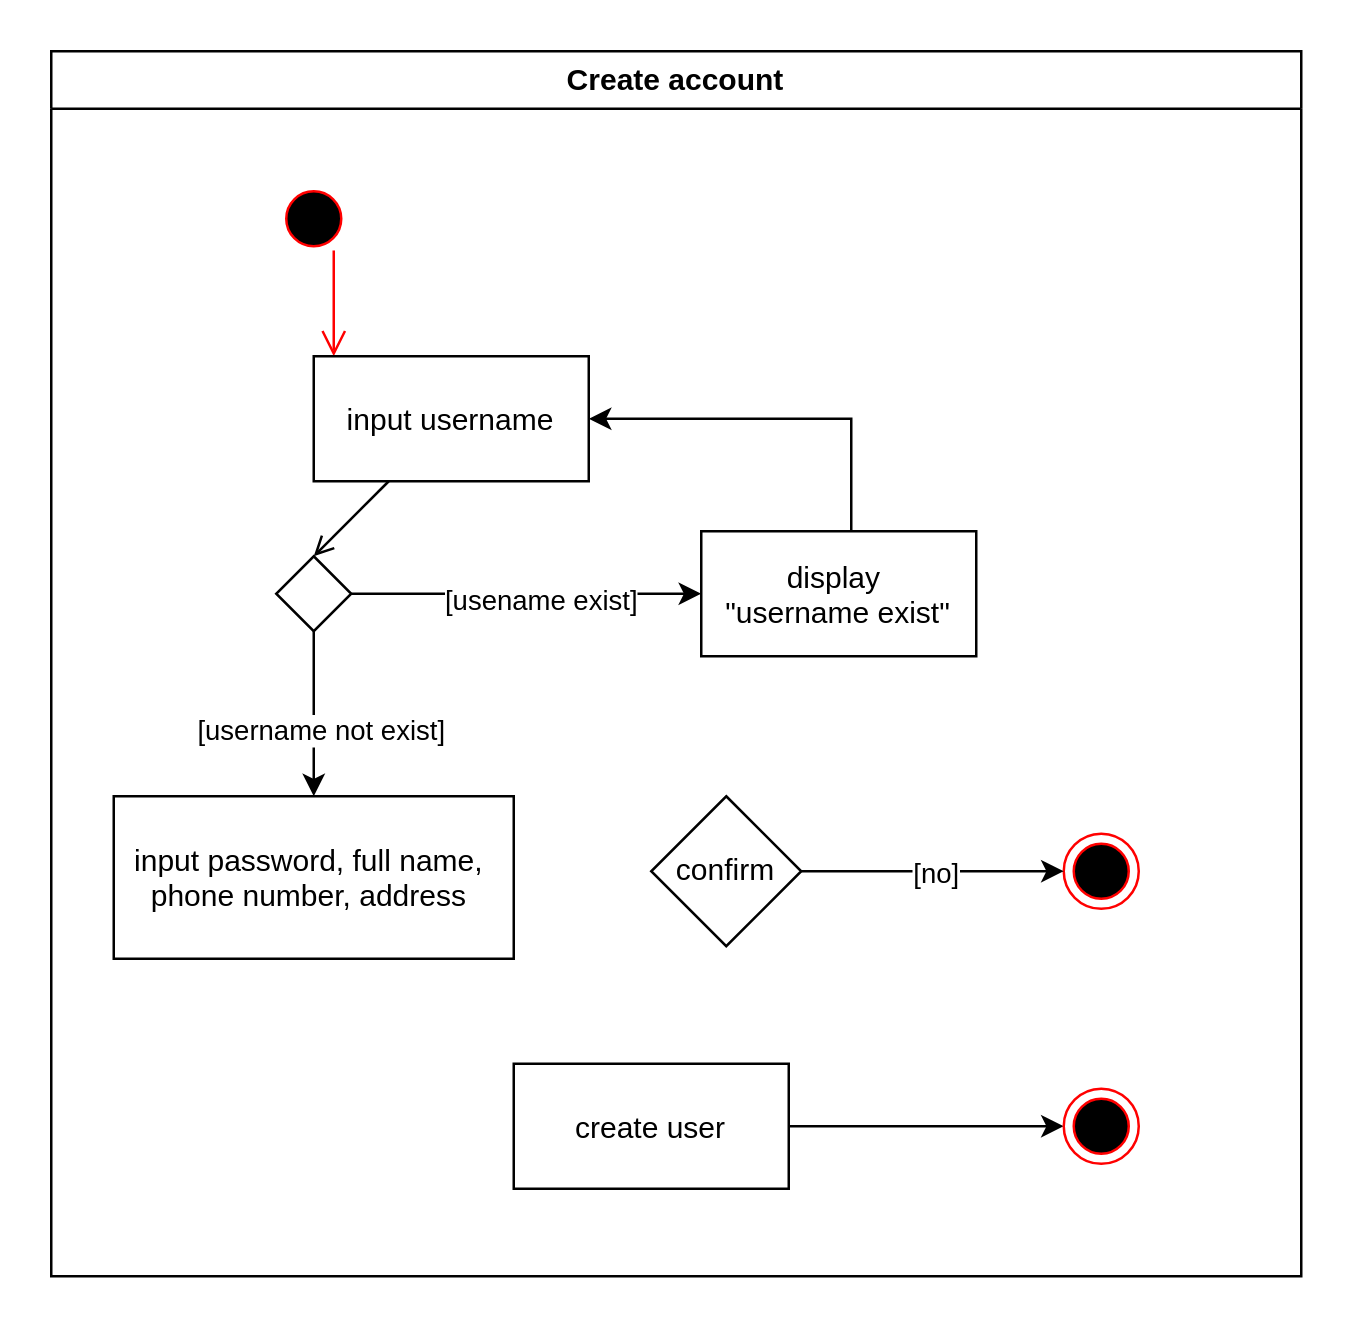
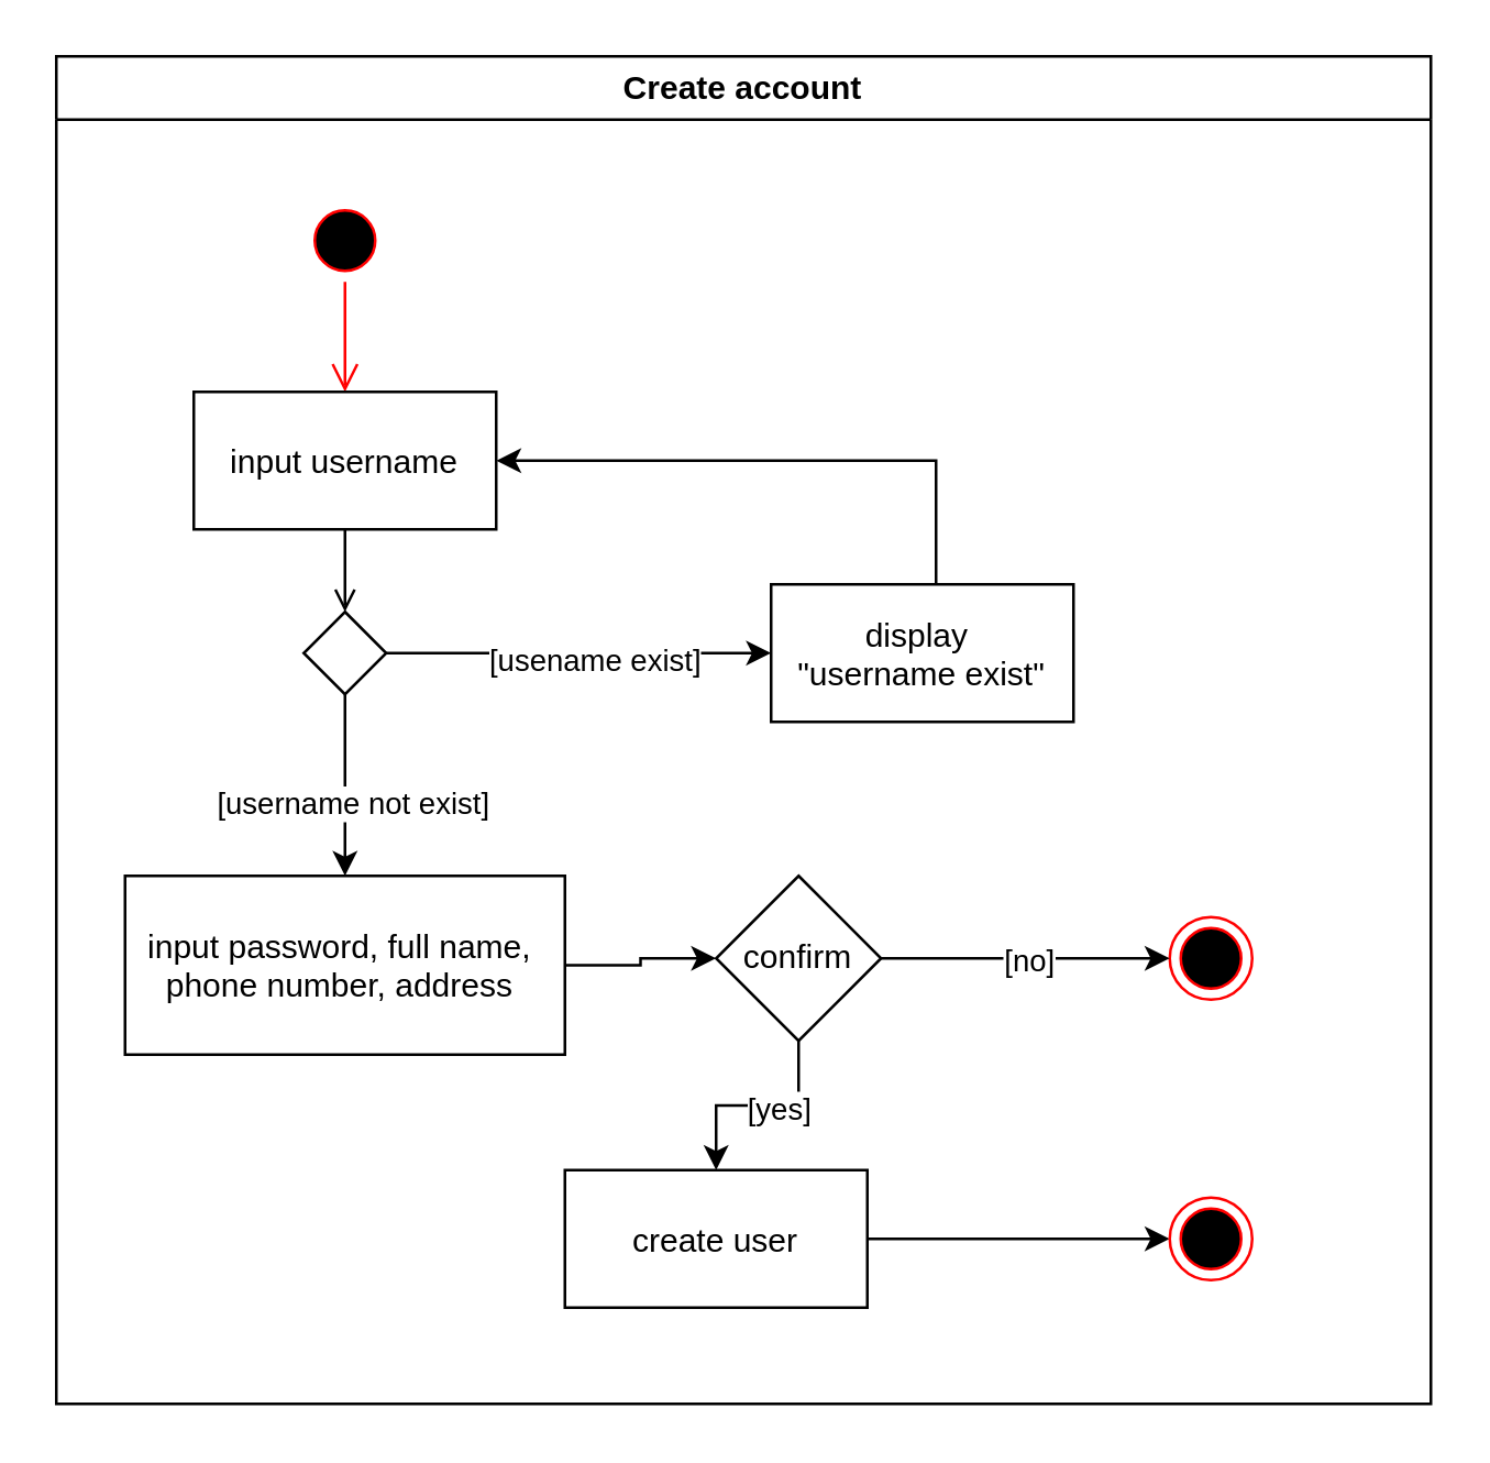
  <mxCell id="0" />
  <mxCell id="1" parent="0" />
  <mxCell id="2" value="Create account" style="swimlane;whiteSpace=wrap" parent="1" vertex="1"><mxGeometry x="20" y="20" width="500" height="490" as="geometry" /></mxCell>
  <mxCell id="3" value="" style="ellipse;shape=startState;fillColor=#000000;strokeColor=#ff0000;" parent="2" vertex="1"><mxGeometry x="90" y="52" width="30" height="30" as="geometry" /></mxCell>
  <mxCell id="4" value="" style="edgeStyle=elbowEdgeStyle;elbow=horizontal;verticalAlign=bottom;endArrow=open;endSize=8;strokeColor=#FF0000;endFill=1;rounded=0" parent="2" source="3" target="5" edge="1"><mxGeometry x="100" y="40" as="geometry"><mxPoint x="105" y="122" as="targetPoint" /></mxGeometry></mxCell>
- <mxCell id="5" value="input username" style="" parent="2" vertex="1"><mxGeometry x="105" y="122" width="110" height="50" as="geometry" /></mxCell>
+ <mxCell id="5" value="input username" style="" parent="2" vertex="1"><mxGeometry x="50" y="122" width="110" height="50" as="geometry" /></mxCell>
  <mxCell id="6" style="edgeStyle=orthogonalEdgeStyle;rounded=0;orthogonalLoop=1;jettySize=auto;html=1;exitX=1;exitY=0.5;exitDx=0;exitDy=0;entryX=0;entryY=0.5;entryDx=0;entryDy=0;" parent="2" source="10" target="12" edge="1"><mxGeometry relative="1" as="geometry" /></mxCell>
  <mxCell id="7" value="[usename exist]" style="edgeLabel;html=1;align=center;verticalAlign=middle;resizable=0;points=[];" parent="6" vertex="1" connectable="0"><mxGeometry x="0.072" y="-2" relative="1" as="geometry"><mxPoint as="offset" /></mxGeometry></mxCell>
  <mxCell id="8" style="edgeStyle=orthogonalEdgeStyle;rounded=0;orthogonalLoop=1;jettySize=auto;html=1;exitX=0.5;exitY=1;exitDx=0;exitDy=0;entryX=0.5;entryY=0;entryDx=0;entryDy=0;" parent="2" source="10" target="24" edge="1"><mxGeometry relative="1" as="geometry"><mxPoint x="105" y="290" as="targetPoint" /></mxGeometry></mxCell>
  <mxCell id="9" value="[username not exist]" style="edgeLabel;html=1;align=center;verticalAlign=middle;resizable=0;points=[];" parent="8" vertex="1" connectable="0"><mxGeometry x="0.18" y="2" relative="1" as="geometry"><mxPoint as="offset" /></mxGeometry></mxCell>
  <mxCell id="10" value="" style="rhombus;whiteSpace=wrap;html=1;" parent="2" vertex="1"><mxGeometry x="90" y="202" width="30" height="30" as="geometry" /></mxCell>
  <mxCell id="11" value="" style="endArrow=open;strokeColor=#000000;endFill=1;rounded=0;entryX=0.5;entryY=0;entryDx=0;entryDy=0;" parent="2" source="5" target="10" edge="1"><mxGeometry relative="1" as="geometry" /></mxCell>
  <mxCell id="12" value="display &#10;&quot;username exist&quot;" style="" parent="2" vertex="1"><mxGeometry x="260" y="192" width="110" height="50" as="geometry" /></mxCell>
  <mxCell id="13" style="edgeStyle=orthogonalEdgeStyle;rounded=0;orthogonalLoop=1;jettySize=auto;html=1;entryX=1;entryY=0.5;entryDx=0;entryDy=0;" parent="2" source="12" target="5" edge="1"><mxGeometry relative="1" as="geometry"><mxPoint x="314.73" y="126.15" as="targetPoint" /><Array as="points"><mxPoint x="320" y="147" /></Array></mxGeometry></mxCell>
  <mxCell id="14" style="edgeStyle=orthogonalEdgeStyle;rounded=0;orthogonalLoop=1;jettySize=auto;html=1;" parent="2" source="15" target="17" edge="1"><mxGeometry relative="1" as="geometry" /></mxCell>
  <mxCell id="15" value="create user" style="" parent="2" vertex="1"><mxGeometry x="185" y="405" width="110" height="50" as="geometry" /></mxCell>
  <mxCell id="16" value="" style="ellipse;shape=endState;fillColor=#000000;strokeColor=#ff0000" parent="2" vertex="1"><mxGeometry x="405" y="313" width="30" height="30" as="geometry" /></mxCell>
  <mxCell id="17" value="" style="ellipse;shape=endState;fillColor=#000000;strokeColor=#ff0000" parent="2" vertex="1"><mxGeometry x="405" y="415" width="30" height="30" as="geometry" /></mxCell>
+ <mxCell id="18" style="edgeStyle=orthogonalEdgeStyle;rounded=0;orthogonalLoop=1;jettySize=auto;html=1;exitX=0.5;exitY=1;exitDx=0;exitDy=0;entryX=0.5;entryY=0;entryDx=0;entryDy=0;" parent="2" source="20" target="15" edge="1"><mxGeometry relative="1" as="geometry" /></mxCell>
+ <mxCell id="19" value="[yes]" style="edgeLabel;html=1;align=center;verticalAlign=middle;resizable=0;points=[];" parent="18" vertex="1" connectable="0"><mxGeometry x="-0.183" y="1" relative="1" as="geometry"><mxPoint as="offset" /></mxGeometry></mxCell>
  <mxCell id="20" value="confirm" style="rhombus;whiteSpace=wrap;html=1;" parent="2" vertex="1"><mxGeometry x="240" y="298" width="60" height="60" as="geometry" /></mxCell>
  <mxCell id="21" style="edgeStyle=orthogonalEdgeStyle;rounded=0;orthogonalLoop=1;jettySize=auto;html=1;exitX=1;exitY=0.5;exitDx=0;exitDy=0;" parent="2" source="20" target="16" edge="1"><mxGeometry relative="1" as="geometry"><mxPoint x="425" y="345" as="targetPoint" /></mxGeometry></mxCell>
  <mxCell id="22" value="[no]" style="edgeLabel;html=1;align=center;verticalAlign=middle;resizable=0;points=[];" parent="21" vertex="1" connectable="0"><mxGeometry x="0.006" relative="1" as="geometry"><mxPoint as="offset" /></mxGeometry></mxCell>
+ <mxCell id="23" style="edgeStyle=orthogonalEdgeStyle;rounded=0;orthogonalLoop=1;jettySize=auto;html=1;" edge="1" parent="2" source="24" target="20"><mxGeometry relative="1" as="geometry" /></mxCell>
  <mxCell id="24" value="input password, full name, &#10;phone number, address " style="" vertex="1" parent="2"><mxGeometry x="25" y="298" width="160" height="65" as="geometry" /></mxCell>
